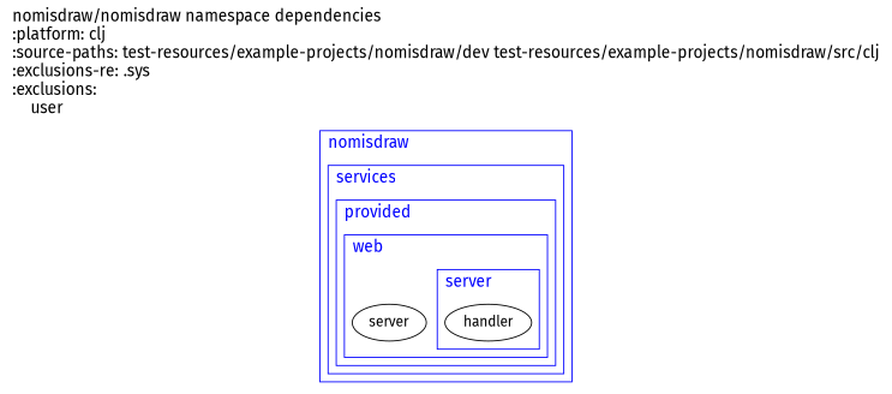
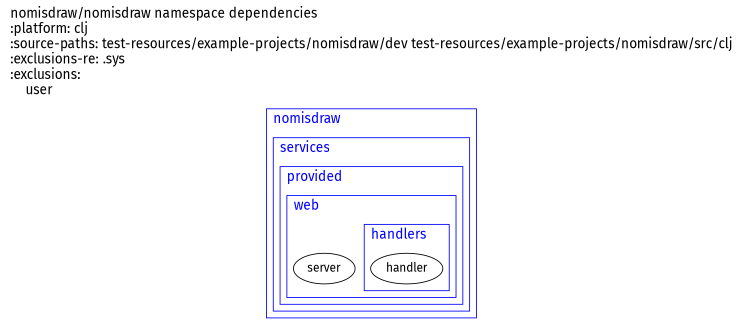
  digraph {
    fontsize=16.0
    label="nomisdraw/nomisdraw namespace dependencies\l:platform: clj\l:source-paths: test-resources/example-projects/nomisdraw/dev test-resources/example-projects/nomisdraw/src/clj\l:exclusions-re: \.sys\l:exclusions:\l    user\l"
    labeljust=left
    labelloc=top
    rankdir=TP
    fontname="Fira Sans"
    node [color=black fontcolor=black fontname="Fira Sans" style=solid shape=ellipse]
    n1 [label=handler]
    n2 [label=server]
    subgraph cluster_1 {
      color=blue
      fontcolor=blue
      label=nomisdraw
      style=solid
      subgraph cluster_2 {
        color=blue
        fontcolor=blue
        label=services
        style=solid
        subgraph cluster_3 {
          color=blue
          fontcolor=blue
          label=provided
          style=solid
          subgraph cluster_4 {
            color=blue
            fontcolor=blue
            label=web
            style=solid
            n2
            subgraph cluster_5 {
              color=blue
              fontcolor=blue
-             label=server
+             label=handlers
              style=solid
              n1
            }
          }
        }
      }
    }
  }
